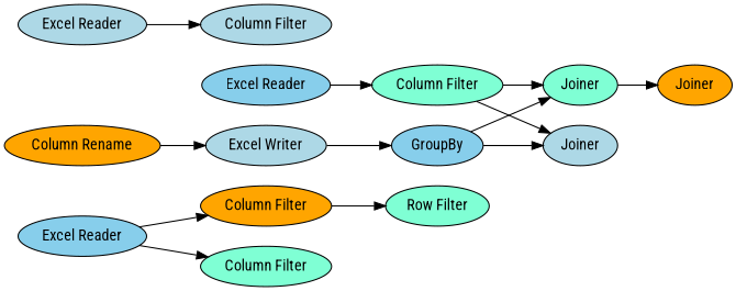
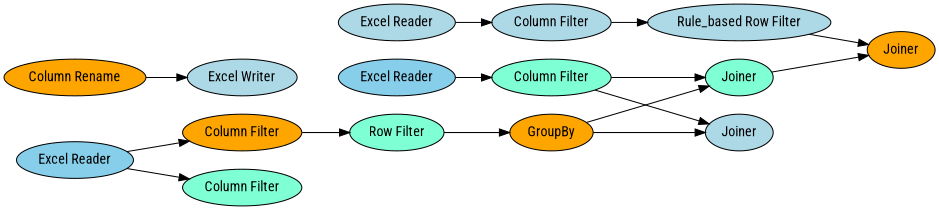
  digraph {
    fontname="Roboto Condensed"
    rankdir=LR
    node [fillcolor=lightblue fontname="Roboto Condensed" style=filled]
    edge [fontname="Roboto Condensed"]
    n1 [fillcolor=skyblue label="Excel Reader"]
    n2 [fillcolor=orange label="Column Filter"]
    n3 [fillcolor=aquamarine label="Column Filter"]
    n4 [fillcolor=aquamarine label="Row Filter"]
    n5 [fillcolor=skyblue label="Excel Reader"]
    n6 [fillcolor=aquamarine label="Column Filter"]
    n7 [fillcolor=aquamarine label=Joiner]
    n8 [label=Joiner]
-   n9 [fillcolor=skyblue label=GroupBy]
+   n9 [fillcolor=orange label=GroupBy]
    n10 [fillcolor=orange label=Joiner]
    n11 [fillcolor=orange label="Column Rename"]
    n12 [label="Excel Writer"]
    n13 [label="Excel Reader"]
    n14 [label="Column Filter"]
+   n15 [label="Rule_based Row Filter"]
    n1 -> n2
    n1 -> n3
    n2 -> n4
-   n12 -> n9
+   n4 -> n9
    n5 -> n6
    n6 -> n7
    n6 -> n8
    n7 -> n10
    n9 -> n7
    n9 -> n8
    n11 -> n12
    n13 -> n14
+   n14 -> n15
+   n15 -> n10
  }
